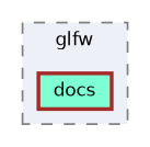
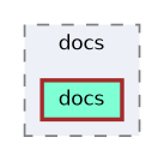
  digraph {
    compound=true
    n1 [color=brown fillcolor=aquamarine fontname=Helvetica fontsize=10 height=0.2 label=docs shape=box style="filled,bold" width=0.4]
    subgraph cluster_1 {
      bgcolor="#edf0f7"
      fontname=Helvetica
      fontsize=10
-     label=glfw
+     label=docs
      pencolor=grey50
      style="filled,dashed"
      n1
    }
  }
